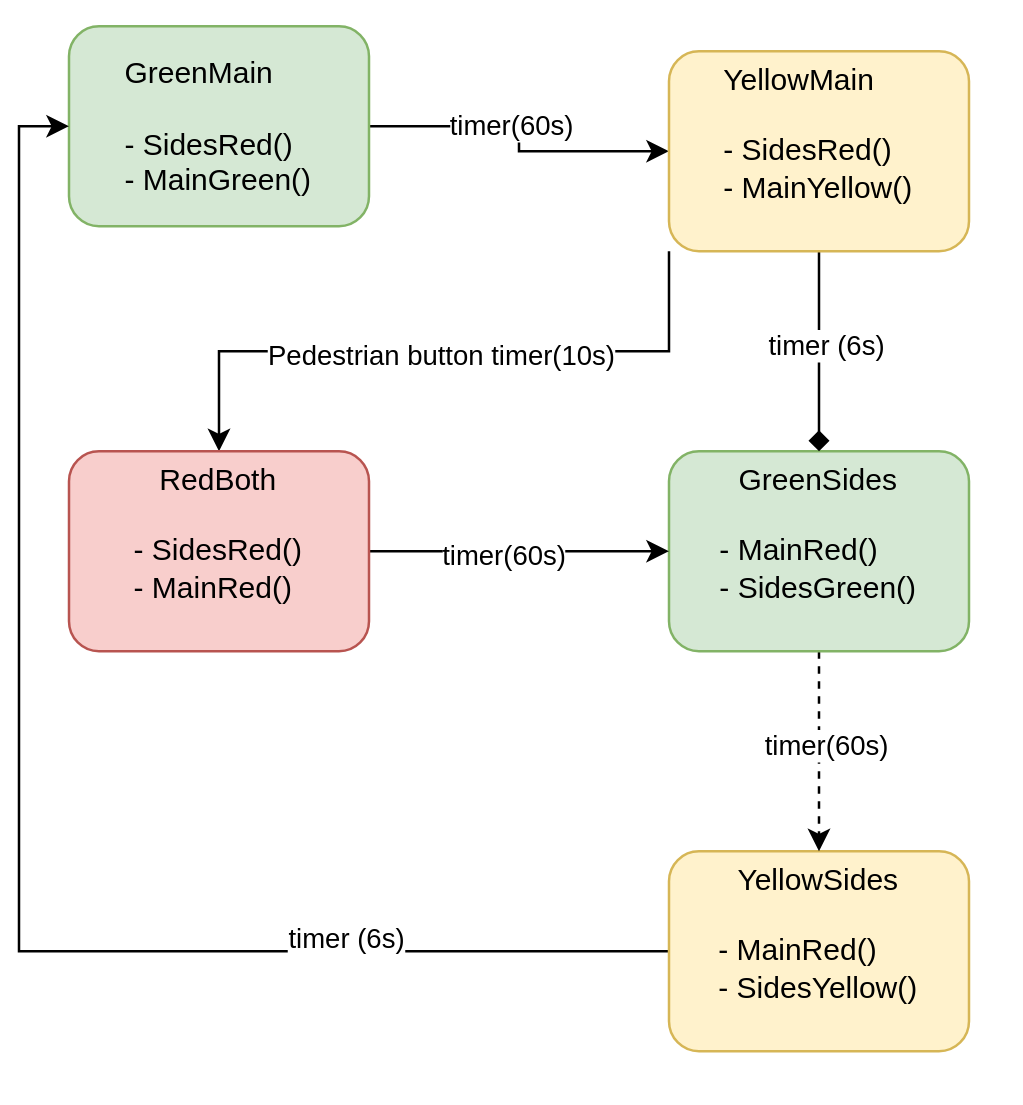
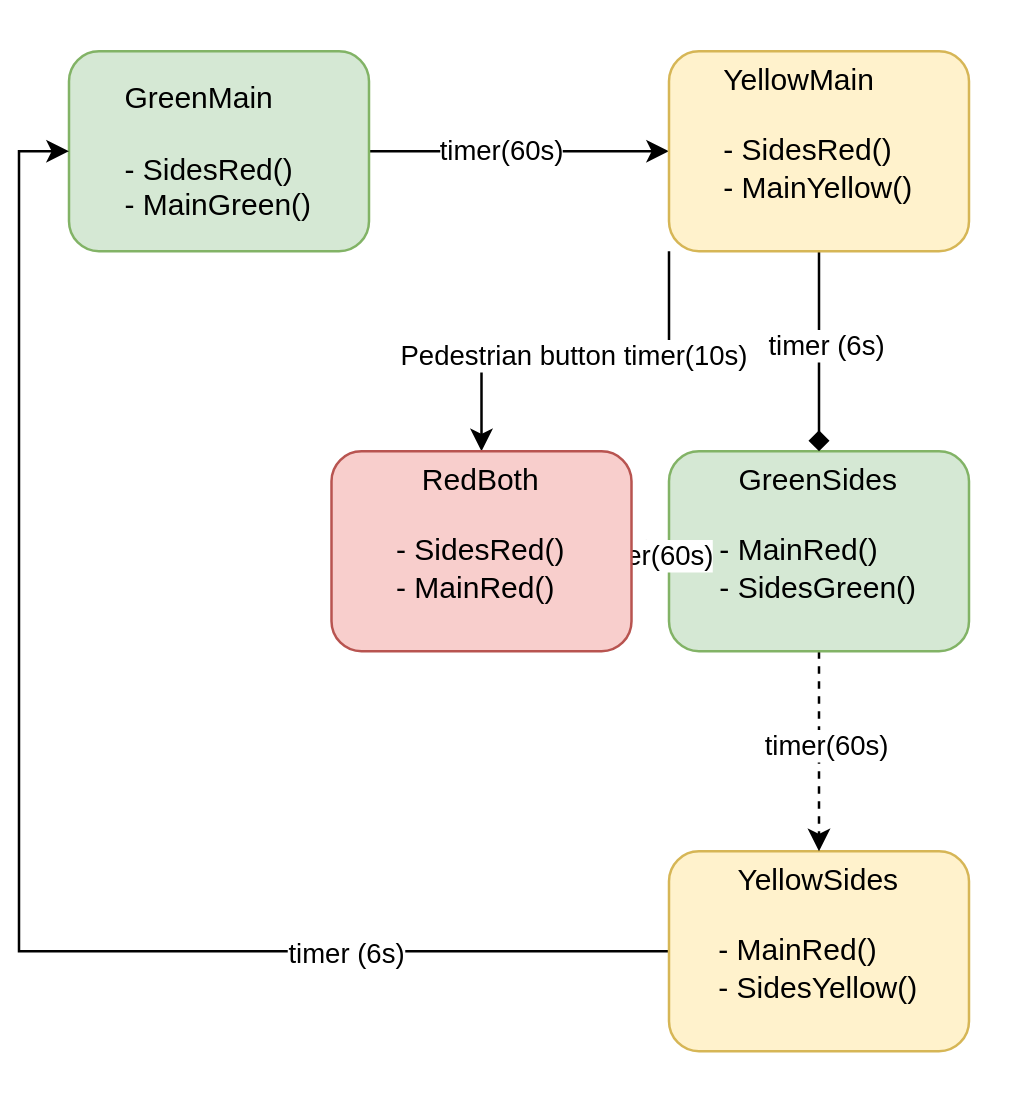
  <mxCell id="0" />
  <mxCell id="1" parent="0" />
  <mxCell id="2" style="edgeStyle=orthogonalEdgeStyle;rounded=0;orthogonalLoop=1;jettySize=auto;html=1;exitX=1;exitY=0.5;exitDx=0;exitDy=0;entryX=0;entryY=0.5;entryDx=0;entryDy=0;" edge="1" parent="1" source="4" target="15"><mxGeometry relative="1" as="geometry" /></mxCell>
  <mxCell id="3" value="timer(60s)" style="edgeLabel;html=1;align=center;verticalAlign=middle;resizable=0;points=[];" vertex="1" connectable="0" parent="2"><mxGeometry x="-0.133" y="1" relative="1" as="geometry"><mxPoint as="offset" /></mxGeometry></mxCell>
- <mxCell id="4" value="&lt;div style=&quot;text-align: justify;&quot;&gt;GreenMain&lt;/div&gt;&lt;div style=&quot;text-align: justify;&quot;&gt;&lt;br&gt;&lt;/div&gt;&lt;div style=&quot;text-align: justify;&quot;&gt;- SidesRed()&lt;/div&gt;&lt;div style=&quot;text-align: justify;&quot;&gt;- MainGreen()&lt;/div&gt;" style="rounded=1;whiteSpace=wrap;html=1;fillColor=#d5e8d4;strokeColor=#82b366;" parent="1" vertex="1"><mxGeometry x="20" y="10" width="120" height="80" as="geometry" /></mxCell>
+ <mxCell id="4" value="&lt;div style=&quot;text-align: justify;&quot;&gt;GreenMain&lt;/div&gt;&lt;div style=&quot;text-align: justify;&quot;&gt;&lt;br&gt;&lt;/div&gt;&lt;div style=&quot;text-align: justify;&quot;&gt;- SidesRed()&lt;/div&gt;&lt;div style=&quot;text-align: justify;&quot;&gt;- MainGreen()&lt;/div&gt;" style="rounded=1;whiteSpace=wrap;html=1;fillColor=#d5e8d4;strokeColor=#82b366;" parent="1" vertex="1"><mxGeometry x="20" y="20" width="120" height="80" as="geometry" /></mxCell>
  <mxCell id="5" style="edgeStyle=orthogonalEdgeStyle;rounded=0;orthogonalLoop=1;jettySize=auto;html=1;exitX=0;exitY=0.5;exitDx=0;exitDy=0;entryX=0;entryY=0.5;entryDx=0;entryDy=0;" edge="1" parent="1" source="7" target="4"><mxGeometry relative="1" as="geometry"><mxPoint x="140" y="380" as="targetPoint" /></mxGeometry></mxCell>
  <mxCell id="6" value="timer (6s)" style="edgeLabel;html=1;align=center;verticalAlign=middle;resizable=0;points=[];" vertex="1" connectable="0" parent="5"><mxGeometry x="0.117" y="3" relative="1" as="geometry"><mxPoint x="133" y="75" as="offset" /></mxGeometry></mxCell>
  <mxCell id="7" value="YellowSides&lt;div&gt;&lt;br&gt;&lt;div&gt;&lt;div style=&quot;text-align: justify;&quot;&gt;- MainRed()&lt;/div&gt;&lt;div style=&quot;text-align: justify;&quot;&gt;- SidesYellow()&lt;/div&gt;&lt;div&gt;&lt;br&gt;&lt;/div&gt;&lt;/div&gt;&lt;/div&gt;" style="rounded=1;whiteSpace=wrap;html=1;fillColor=#fff2cc;strokeColor=#d6b656;" vertex="1" parent="1"><mxGeometry x="260" y="340" width="120" height="80" as="geometry" /></mxCell>
  <mxCell id="8" style="edgeStyle=orthogonalEdgeStyle;rounded=0;orthogonalLoop=1;jettySize=auto;html=1;entryX=0.5;entryY=0;entryDx=0;entryDy=0;dashed=1;" edge="1" parent="1" source="10" target="7"><mxGeometry relative="1" as="geometry" /></mxCell>
  <mxCell id="9" value="timer(60s)" style="edgeLabel;html=1;align=center;verticalAlign=middle;resizable=0;points=[];" vertex="1" connectable="0" parent="8"><mxGeometry x="-0.075" y="2" relative="1" as="geometry"><mxPoint as="offset" /></mxGeometry></mxCell>
  <mxCell id="10" value="GreenSides&lt;div&gt;&lt;br&gt;&lt;div&gt;&lt;div style=&quot;text-align: justify;&quot;&gt;- MainRed()&lt;/div&gt;&lt;div style=&quot;text-align: justify;&quot;&gt;- SidesGreen()&lt;/div&gt;&lt;div&gt;&lt;br&gt;&lt;/div&gt;&lt;/div&gt;&lt;/div&gt;" style="rounded=1;whiteSpace=wrap;html=1;fillColor=#d5e8d4;strokeColor=#82b366;" vertex="1" parent="1"><mxGeometry x="260" y="180" width="120" height="80" as="geometry" /></mxCell>
  <mxCell id="11" style="edgeStyle=orthogonalEdgeStyle;rounded=0;orthogonalLoop=1;jettySize=auto;html=1;exitX=0.5;exitY=1;exitDx=0;exitDy=0;entryX=0.5;entryY=0;entryDx=0;entryDy=0;endArrow=diamond;" edge="1" parent="1" source="15" target="10"><mxGeometry relative="1" as="geometry" /></mxCell>
  <mxCell id="12" value="timer (6s)" style="edgeLabel;html=1;align=center;verticalAlign=middle;resizable=0;points=[];" vertex="1" connectable="0" parent="11"><mxGeometry x="-0.075" y="2" relative="1" as="geometry"><mxPoint as="offset" /></mxGeometry></mxCell>
  <mxCell id="13" style="edgeStyle=orthogonalEdgeStyle;rounded=0;orthogonalLoop=1;jettySize=auto;html=1;exitX=0;exitY=1;exitDx=0;exitDy=0;entryX=0.5;entryY=0;entryDx=0;entryDy=0;" edge="1" parent="1" source="15" target="18"><mxGeometry relative="1" as="geometry" /></mxCell>
  <mxCell id="14" value="Pedestrian button timer(10s)" style="edgeLabel;html=1;align=center;verticalAlign=middle;resizable=0;points=[];" vertex="1" connectable="0" parent="13"><mxGeometry x="0.015" y="1" relative="1" as="geometry"><mxPoint as="offset" /></mxGeometry></mxCell>
  <mxCell id="15" value="&lt;div style=&quot;text-align: justify;&quot;&gt;YellowMain&lt;/div&gt;&lt;div style=&quot;text-align: justify;&quot;&gt;&lt;br&gt;&lt;/div&gt;&lt;div style=&quot;text-align: justify;&quot;&gt;- SidesRed()&lt;/div&gt;&lt;div style=&quot;text-align: justify;&quot;&gt;- MainYellow()&lt;/div&gt;&lt;div&gt;&lt;div&gt;&lt;br&gt;&lt;/div&gt;&lt;/div&gt;" style="rounded=1;whiteSpace=wrap;html=1;fillColor=#fff2cc;strokeColor=#d6b656;" vertex="1" parent="1"><mxGeometry x="260" y="20" width="120" height="80" as="geometry" /></mxCell>
  <mxCell id="16" style="edgeStyle=orthogonalEdgeStyle;rounded=0;orthogonalLoop=1;jettySize=auto;html=1;exitX=1;exitY=0.5;exitDx=0;exitDy=0;entryX=0;entryY=0.5;entryDx=0;entryDy=0;" edge="1" parent="1" source="18" target="10"><mxGeometry relative="1" as="geometry" /></mxCell>
  <mxCell id="17" value="timer(60s)" style="edgeLabel;html=1;align=center;verticalAlign=middle;resizable=0;points=[];" vertex="1" connectable="0" parent="16"><mxGeometry x="-0.117" y="-1" relative="1" as="geometry"><mxPoint as="offset" /></mxGeometry></mxCell>
- <mxCell id="18" value="RedBoth&lt;div&gt;&lt;br&gt;&lt;/div&gt;&lt;div style=&quot;text-align: justify;&quot;&gt;- SidesRed()&lt;/div&gt;&lt;div style=&quot;text-align: justify;&quot;&gt;- MainRed()&lt;/div&gt;&lt;div&gt;&lt;br&gt;&lt;/div&gt;" style="rounded=1;whiteSpace=wrap;html=1;fillColor=#f8cecc;strokeColor=#b85450;" vertex="1" parent="1"><mxGeometry x="20" y="180" width="120" height="80" as="geometry" /></mxCell>
+ <mxCell id="18" value="RedBoth&lt;div&gt;&lt;br&gt;&lt;/div&gt;&lt;div style=&quot;text-align: justify;&quot;&gt;- SidesRed()&lt;/div&gt;&lt;div style=&quot;text-align: justify;&quot;&gt;- MainRed()&lt;/div&gt;&lt;div&gt;&lt;br&gt;&lt;/div&gt;" style="rounded=1;whiteSpace=wrap;html=1;fillColor=#f8cecc;strokeColor=#b85450;" vertex="1" parent="1"><mxGeometry x="125" y="180" width="120" height="80" as="geometry" /></mxCell>
